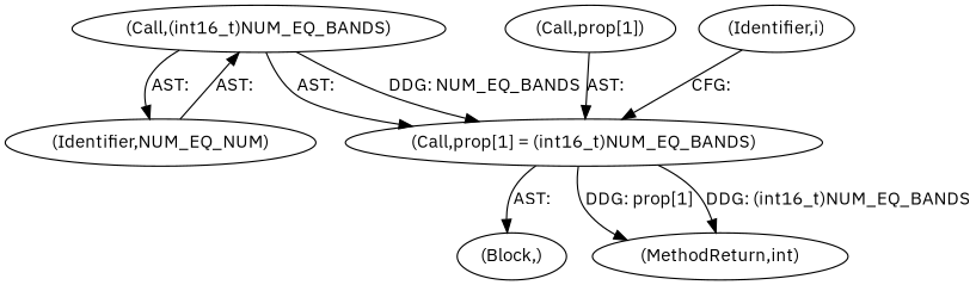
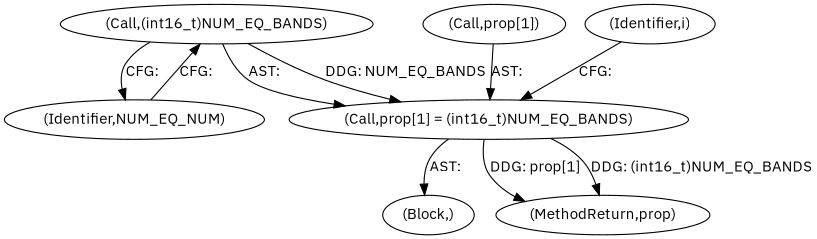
  digraph {
    fontname="IBM Plex Sans"
    node [fontname="IBM Plex Sans"]
    edge [fontname="IBM Plex Sans"]
    n1 [label="(Call,prop[1] = (int16_t)NUM_EQ_BANDS)"]
    n2 [label="(Block,)"]
-   n3 [label="(MethodReturn,int)"]
+   n3 [label="(MethodReturn,prop)"]
    n4 [label="(Call,(int16_t)NUM_EQ_BANDS)"]
    n5 [label="(Identifier,NUM_EQ_NUM)"]
    n6 [label="(Call,prop[1])"]
    n7 [label="(Identifier,i)"]
    n1 -> n2 [label="AST: "]
    n1 -> n3 [label="DDG: prop[1]"]
    n1 -> n3 [label="DDG: (int16_t)NUM_EQ_BANDS"]
    n4 -> n1 [label="AST: "]
    n4 -> n1 [label="DDG: NUM_EQ_BANDS"]
-   n4 -> n5 [label="AST: "]
-   n5 -> n4 [label="AST: "]
+   n4 -> n5 [label="CFG: "]
+   n5 -> n4 [label="CFG: "]
    n6 -> n1 [label="AST: "]
    n7 -> n1 [label="CFG: "]
  }
